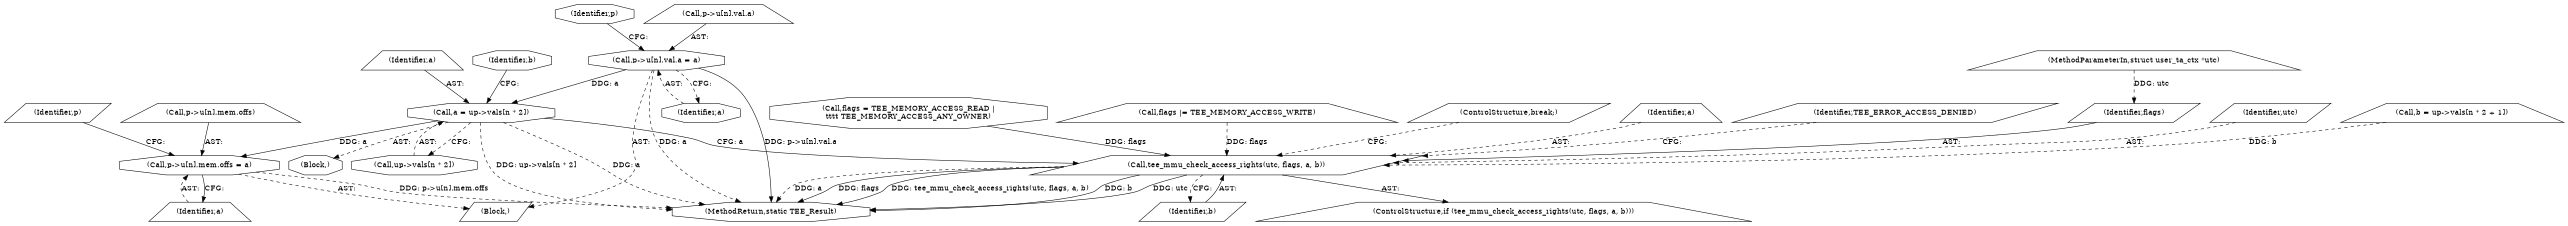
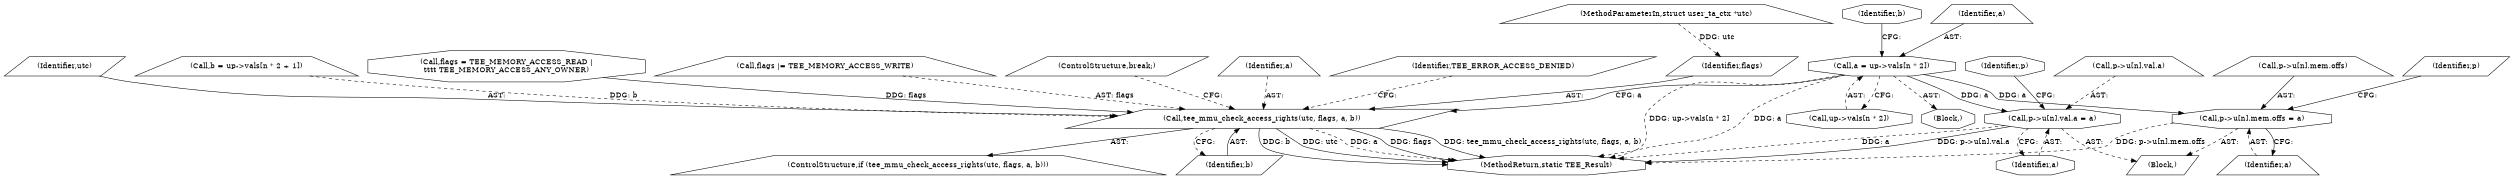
  digraph {
    node [shape=octagon]
    edge [style=dashed]
    n1 [label="(Call,a = up->vals[n * 2])"]
    n2 [label="(Call,p->u[n].mem.offs = a)"]
    n3 [label="(Call,tee_mmu_check_access_rights(utc, flags, a, b))" shape=parallelogram]
    n4 [label="(Call,p->u[n].val.a = a)"]
    n5 [label="(Block,)"]
    n6 [label="(MethodReturn,static TEE_Result)"]
    n7 [label="(Call,up->vals[n * 2])"]
    n8 [label="(Identifier,a)" shape=trapezium]
    n9 [label="(Block,)" shape=parallelogram]
    n10 [label="(ControlStructure,if (tee_mmu_check_access_rights(utc, flags, a, b)))" shape=trapezium]
    n11 [label="(Identifier,b)" shape=parallelogram]
    n12 [label="(Identifier,a)"]
    n13 [label="(Identifier,b)"]
    n14 [label="(MethodParameterIn,struct user_ta_ctx *utc)" shape=trapezium]
    n15 [label="(Identifier,flags)" shape=parallelogram]
    n16 [label="(Identifier,utc)" shape=parallelogram]
    n17 [label="(Identifier,p)"]
    n18 [label="(Call,b = up->vals[n * 2 + 1])" shape=trapezium]
    n19 [label="(Call,p->u[n].val.a)" shape=trapezium]
    n20 [label="(Identifier,a)" shape=trapezium]
    n21 [label="(Call,flags = TEE_MEMORY_ACCESS_READ |\n\t\t\t\t TEE_MEMORY_ACCESS_ANY_OWNER)"]
    n22 [label="(Call,flags |= TEE_MEMORY_ACCESS_WRITE)" shape=trapezium]
    n23 [label="(ControlStructure,break;)" shape=parallelogram]
    n24 [label="(Identifier,p)" shape=parallelogram]
    n25 [label="(Identifier,a)" shape=trapezium]
    n26 [label="(Identifier,TEE_ERROR_ACCESS_DENIED)" shape=parallelogram]
    n27 [label="(Call,p->u[n].mem.offs)" shape=trapezium]
    n1 -> n2 [label="DDG: a" style=solid]
    n1 -> n3 [label="CFG: a" style=solid]
-   n4 -> n1 [label="DDG: a" style=solid]
+   n1 -> n4 [label="DDG: a" style=solid]
    n1 -> n5 [label="AST: "]
    n1 -> n6 [label="DDG: a"]
    n1 -> n6 [label="DDG: up->vals[n * 2]"]
    n1 -> n7 [label="CFG: "]
    n2 -> n6 [label="DDG: p->u[n].mem.offs"]
    n2 -> n8 [label="CFG: " style=solid]
    n2 -> n9 [label="AST: "]
    n3 -> n6 [label="DDG: b" style=solid]
    n3 -> n6 [label="DDG: utc" style=solid]
    n3 -> n6 [label="DDG: a"]
    n3 -> n6 [label="DDG: flags" style=solid]
    n3 -> n6 [label="DDG: tee_mmu_check_access_rights(utc, flags, a, b)" style=solid]
    n3 -> n10 [label="AST: " style=solid]
    n3 -> n11 [label="CFG: "]
    n4 -> n6 [label="DDG: a"]
    n4 -> n6 [label="DDG: p->u[n].val.a" style=solid]
    n4 -> n9 [label="AST: "]
    n4 -> n12 [label="CFG: "]
    n7 -> n1 [label="AST: "]
    n8 -> n2 [label="AST: "]
    n11 -> n3 [label="AST: " style=solid]
    n12 -> n4 [label="AST: "]
    n13 -> n1 [label="CFG: " style=solid]
    n14 -> n15 [label="DDG: utc"]
    n15 -> n3 [label="AST: " style=solid]
-   n16 -> n3 [label="AST: "]
+   n16 -> n3 [label="AST: " style=solid]
    n17 -> n4 [label="CFG: " style=solid]
    n18 -> n3 [label="DDG: b"]
-   n19 -> n4 [label="AST: " style=solid]
+   n19 -> n4 [label="AST: "]
    n20 -> n1 [label="AST: " style=solid]
    n21 -> n3 [label="DDG: flags" style=solid]
-   n22 -> n3 [label="DDG: flags"]
+   n22 -> n3 [label="AST: flags"]
    n23 -> n3 [label="CFG: "]
    n24 -> n2 [label="CFG: " style=solid]
    n25 -> n3 [label="AST: "]
    n26 -> n3 [label="CFG: "]
    n27 -> n2 [label="AST: " style=solid]
  }
